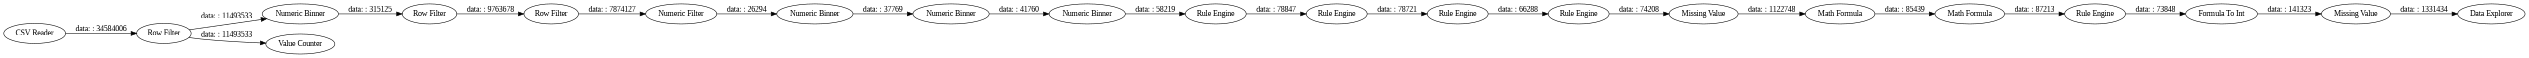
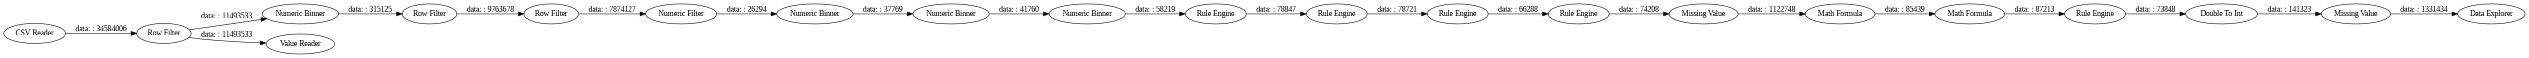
  digraph {
    fontname="Liberation Serif"
    rankdir=LR
    node [fontname="Liberation Serif"]
    edge [fontname="Liberation Serif"]
    n1 [label="Numeric Binner"]
    n2 [label="Rule Engine"]
    n3 [label="Rule Engine"]
    n4 [label="CSV Reader"]
    n5 [label="Row Filter"]
    n6 [label="Numeric Binner"]
-   n7 [label="Value Counter"]
-   n8 [label="Formula To Int"]
+   n7 [label="Value Reader"]
+   n8 [label="Double To Int"]
    n9 [label="Missing Value"]
    n10 [label="Data Explorer"]
    n11 [label="Row Filter"]
    n12 [label="Row Filter"]
    n13 [label="Missing Value"]
    n14 [label="Math Formula"]
    n15 [label="Math Formula"]
    n16 [label="Rule Engine"]
    n17 [label="Numeric Filter"]
    n18 [label="Rule Engine"]
    n19 [label="Rule Engine"]
    n20 [label="Numeric Binner"]
    n21 [label="Numeric Binner"]
    n1 -> n2 [label="data: : 58219"]
    n2 -> n3 [label="data: : 78847"]
    n3 -> n18 [label="data: : 78721"]
    n4 -> n5 [label="data: : 34584006"]
    n5 -> n6 [label="data: : 11493533"]
    n5 -> n7 [label="data: : 11493533"]
    n6 -> n11 [label="data: : 315125"]
    n8 -> n9 [label="data: : 141323"]
    n9 -> n10 [label="data: : 1331434"]
    n11 -> n12 [label="data: : 9763678"]
    n12 -> n17 [label="data: : 7874127"]
    n13 -> n14 [label="data: : 1122748"]
    n14 -> n15 [label="data: : 85439"]
    n15 -> n19 [label="data: : 87213"]
    n16 -> n13 [label="data: : 74208"]
    n17 -> n20 [label="data: : 26294"]
    n18 -> n16 [label="data: : 66288"]
    n19 -> n8 [label="data: : 73848"]
    n20 -> n21 [label="data: : 37769"]
    n21 -> n1 [label="data: : 41760"]
  }
